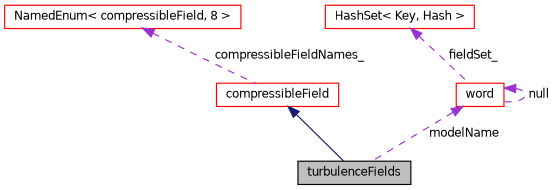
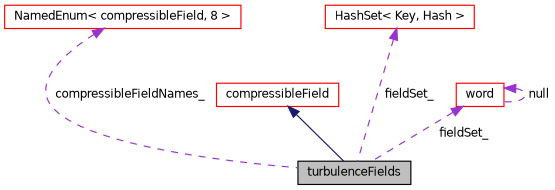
  digraph {
    rankdir=TB
    node [color=red fontname=Helvetica fontsize=10 shape=record]
    edge [color=darkorchid3 dir=back fontname=Helvetica fontsize=10 labelfontname=Helvetica labelfontsize=10 style=dashed]
    n1 [color=black fillcolor=grey75 fontcolor=black height=0.2 label=turbulenceFields style=filled width=0.4]
    n2 [height=0.2 label=compressibleField width=0.4]
    n3 [height=0.2 label="NamedEnum\< compressibleField, 8 \>" width=0.4]
    n4 [height=0.2 label="HashSet\< Key, Hash \>" width=0.4]
    n5 [height=0.2 label=word width=0.4]
    n2 -> n1 [color=midnightblue style=solid]
-   n3 -> n2 [label=" compressibleFieldNames_"]
-   n4 -> n5 [label=" fieldSet_"]
-   n5 -> n1 [label=" modelName"]
+   n3 -> n1 [label=" compressibleFieldNames_"]
+   n4 -> n1 [label=" fieldSet_"]
+   n5 -> n1 [label=" fieldSet_"]
    n5 -> n5 [label=" null"]
  }
